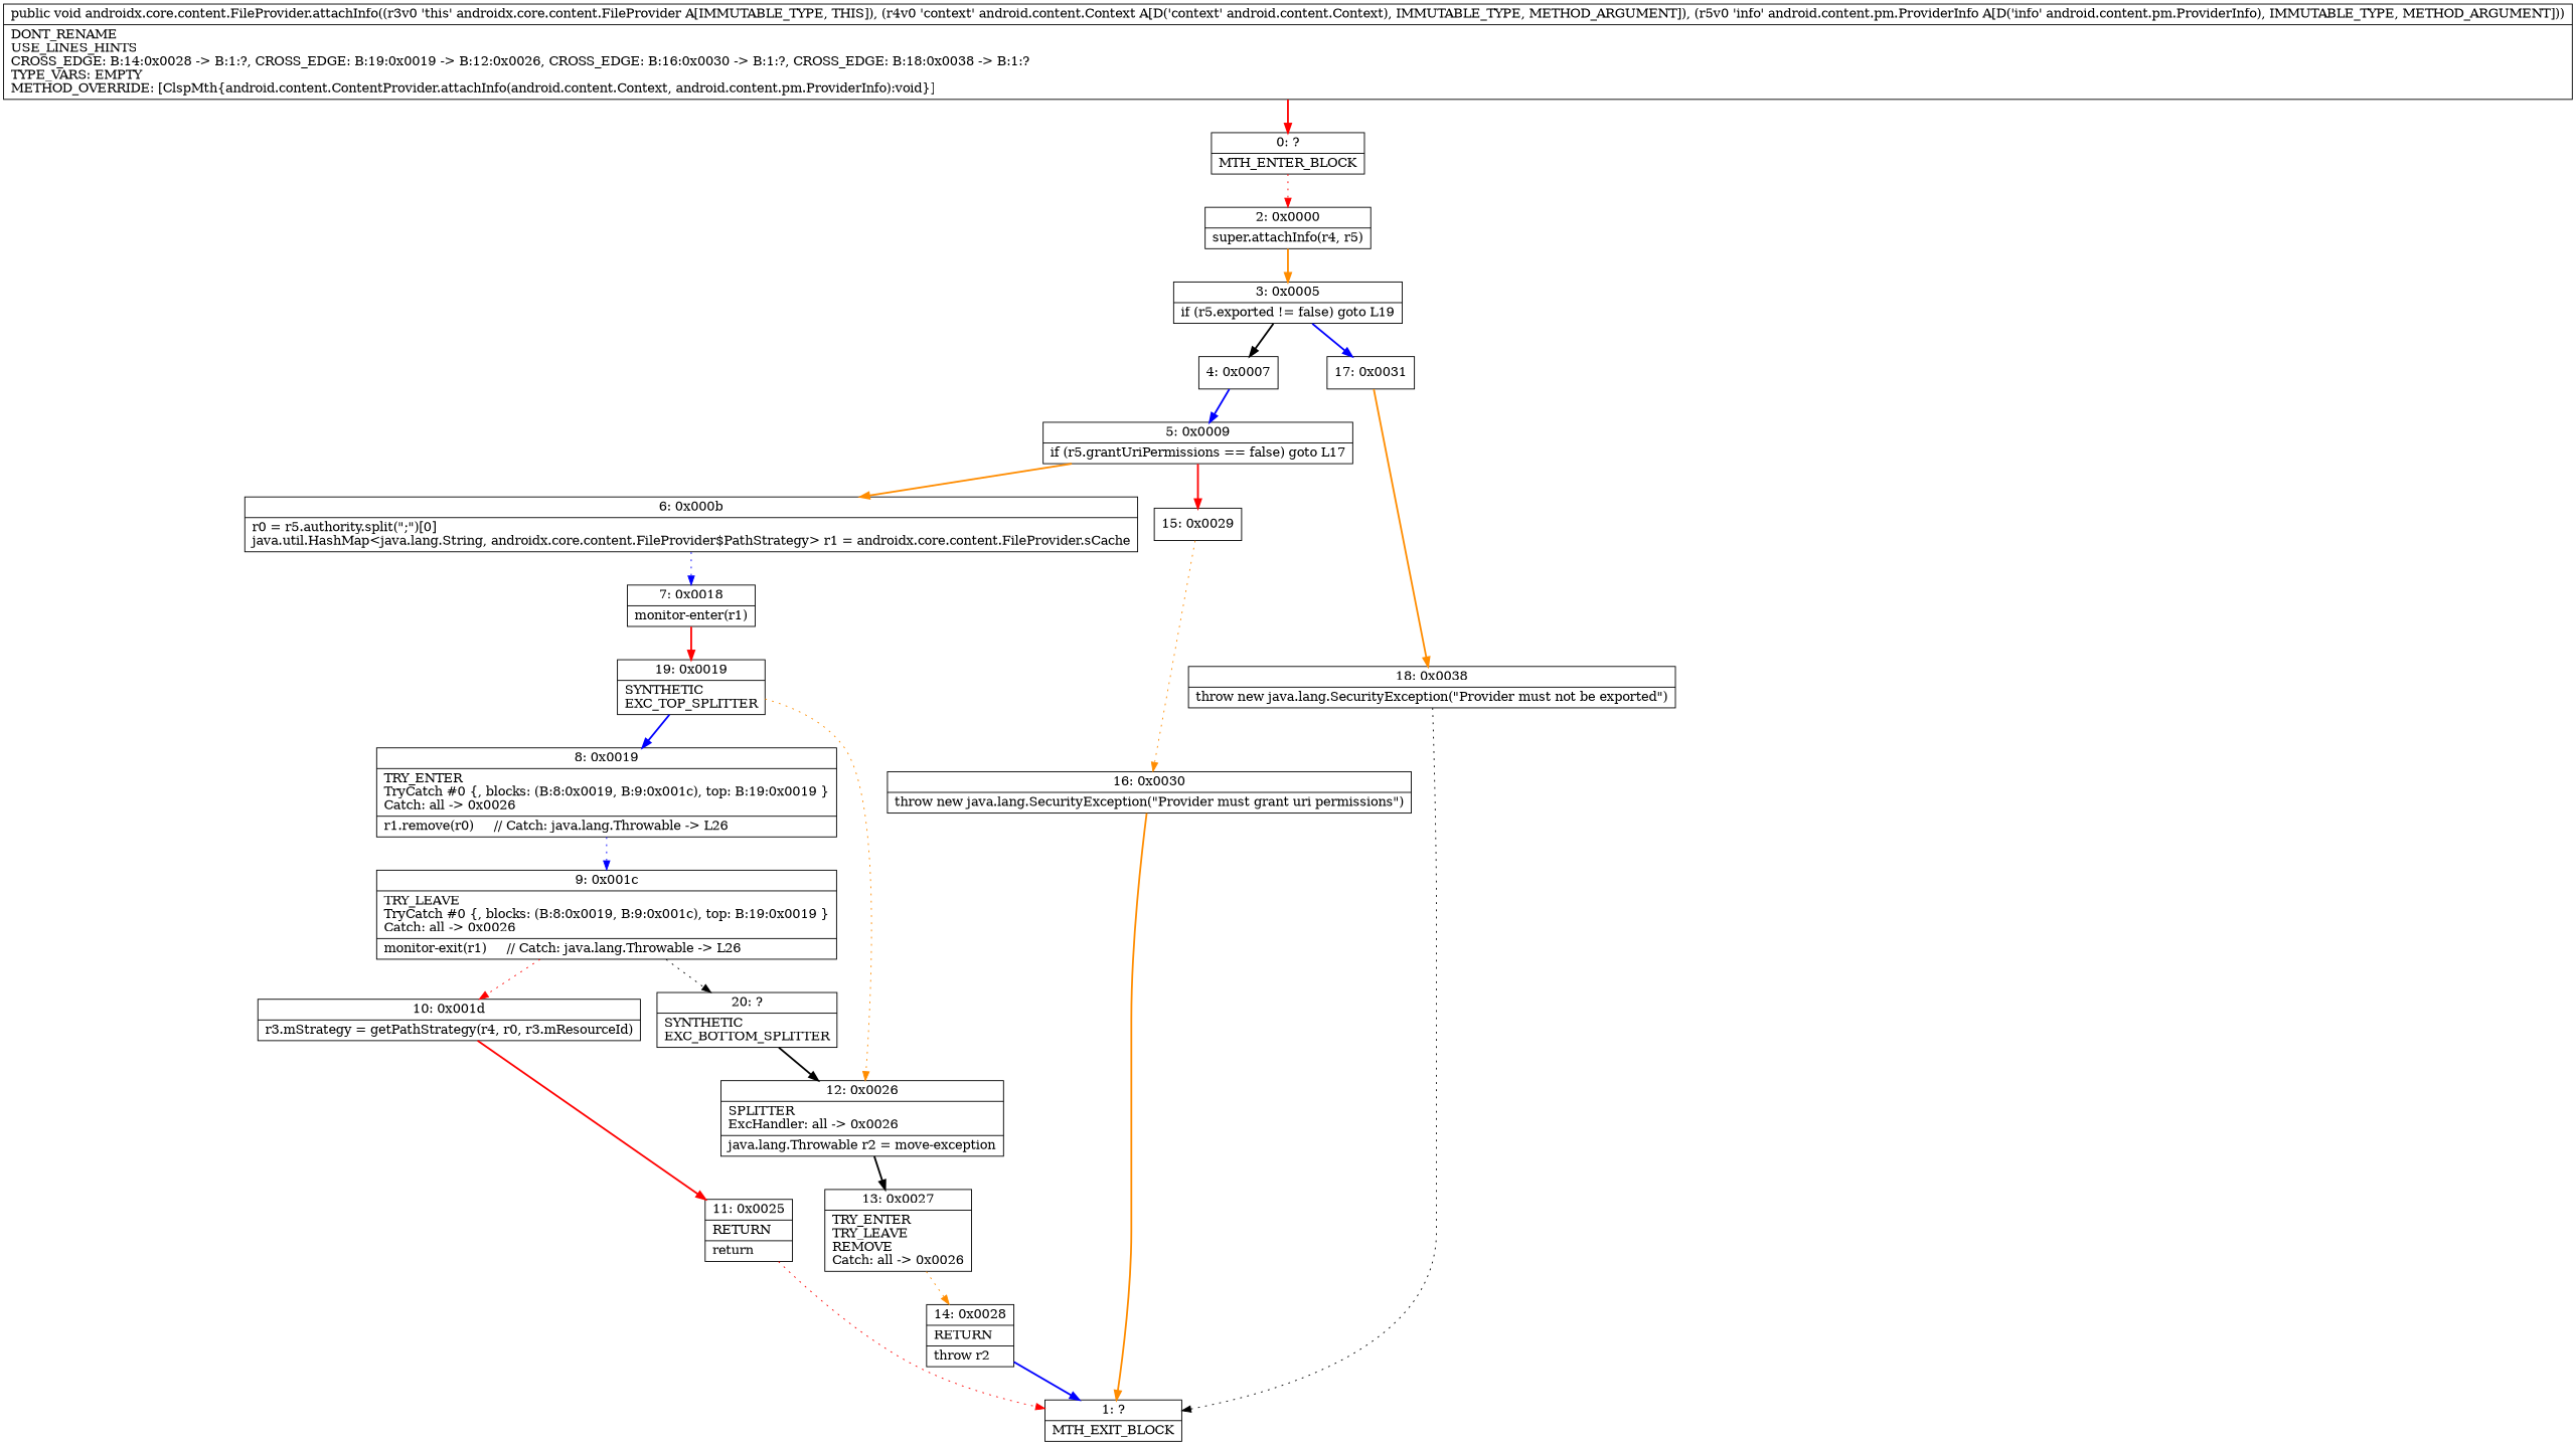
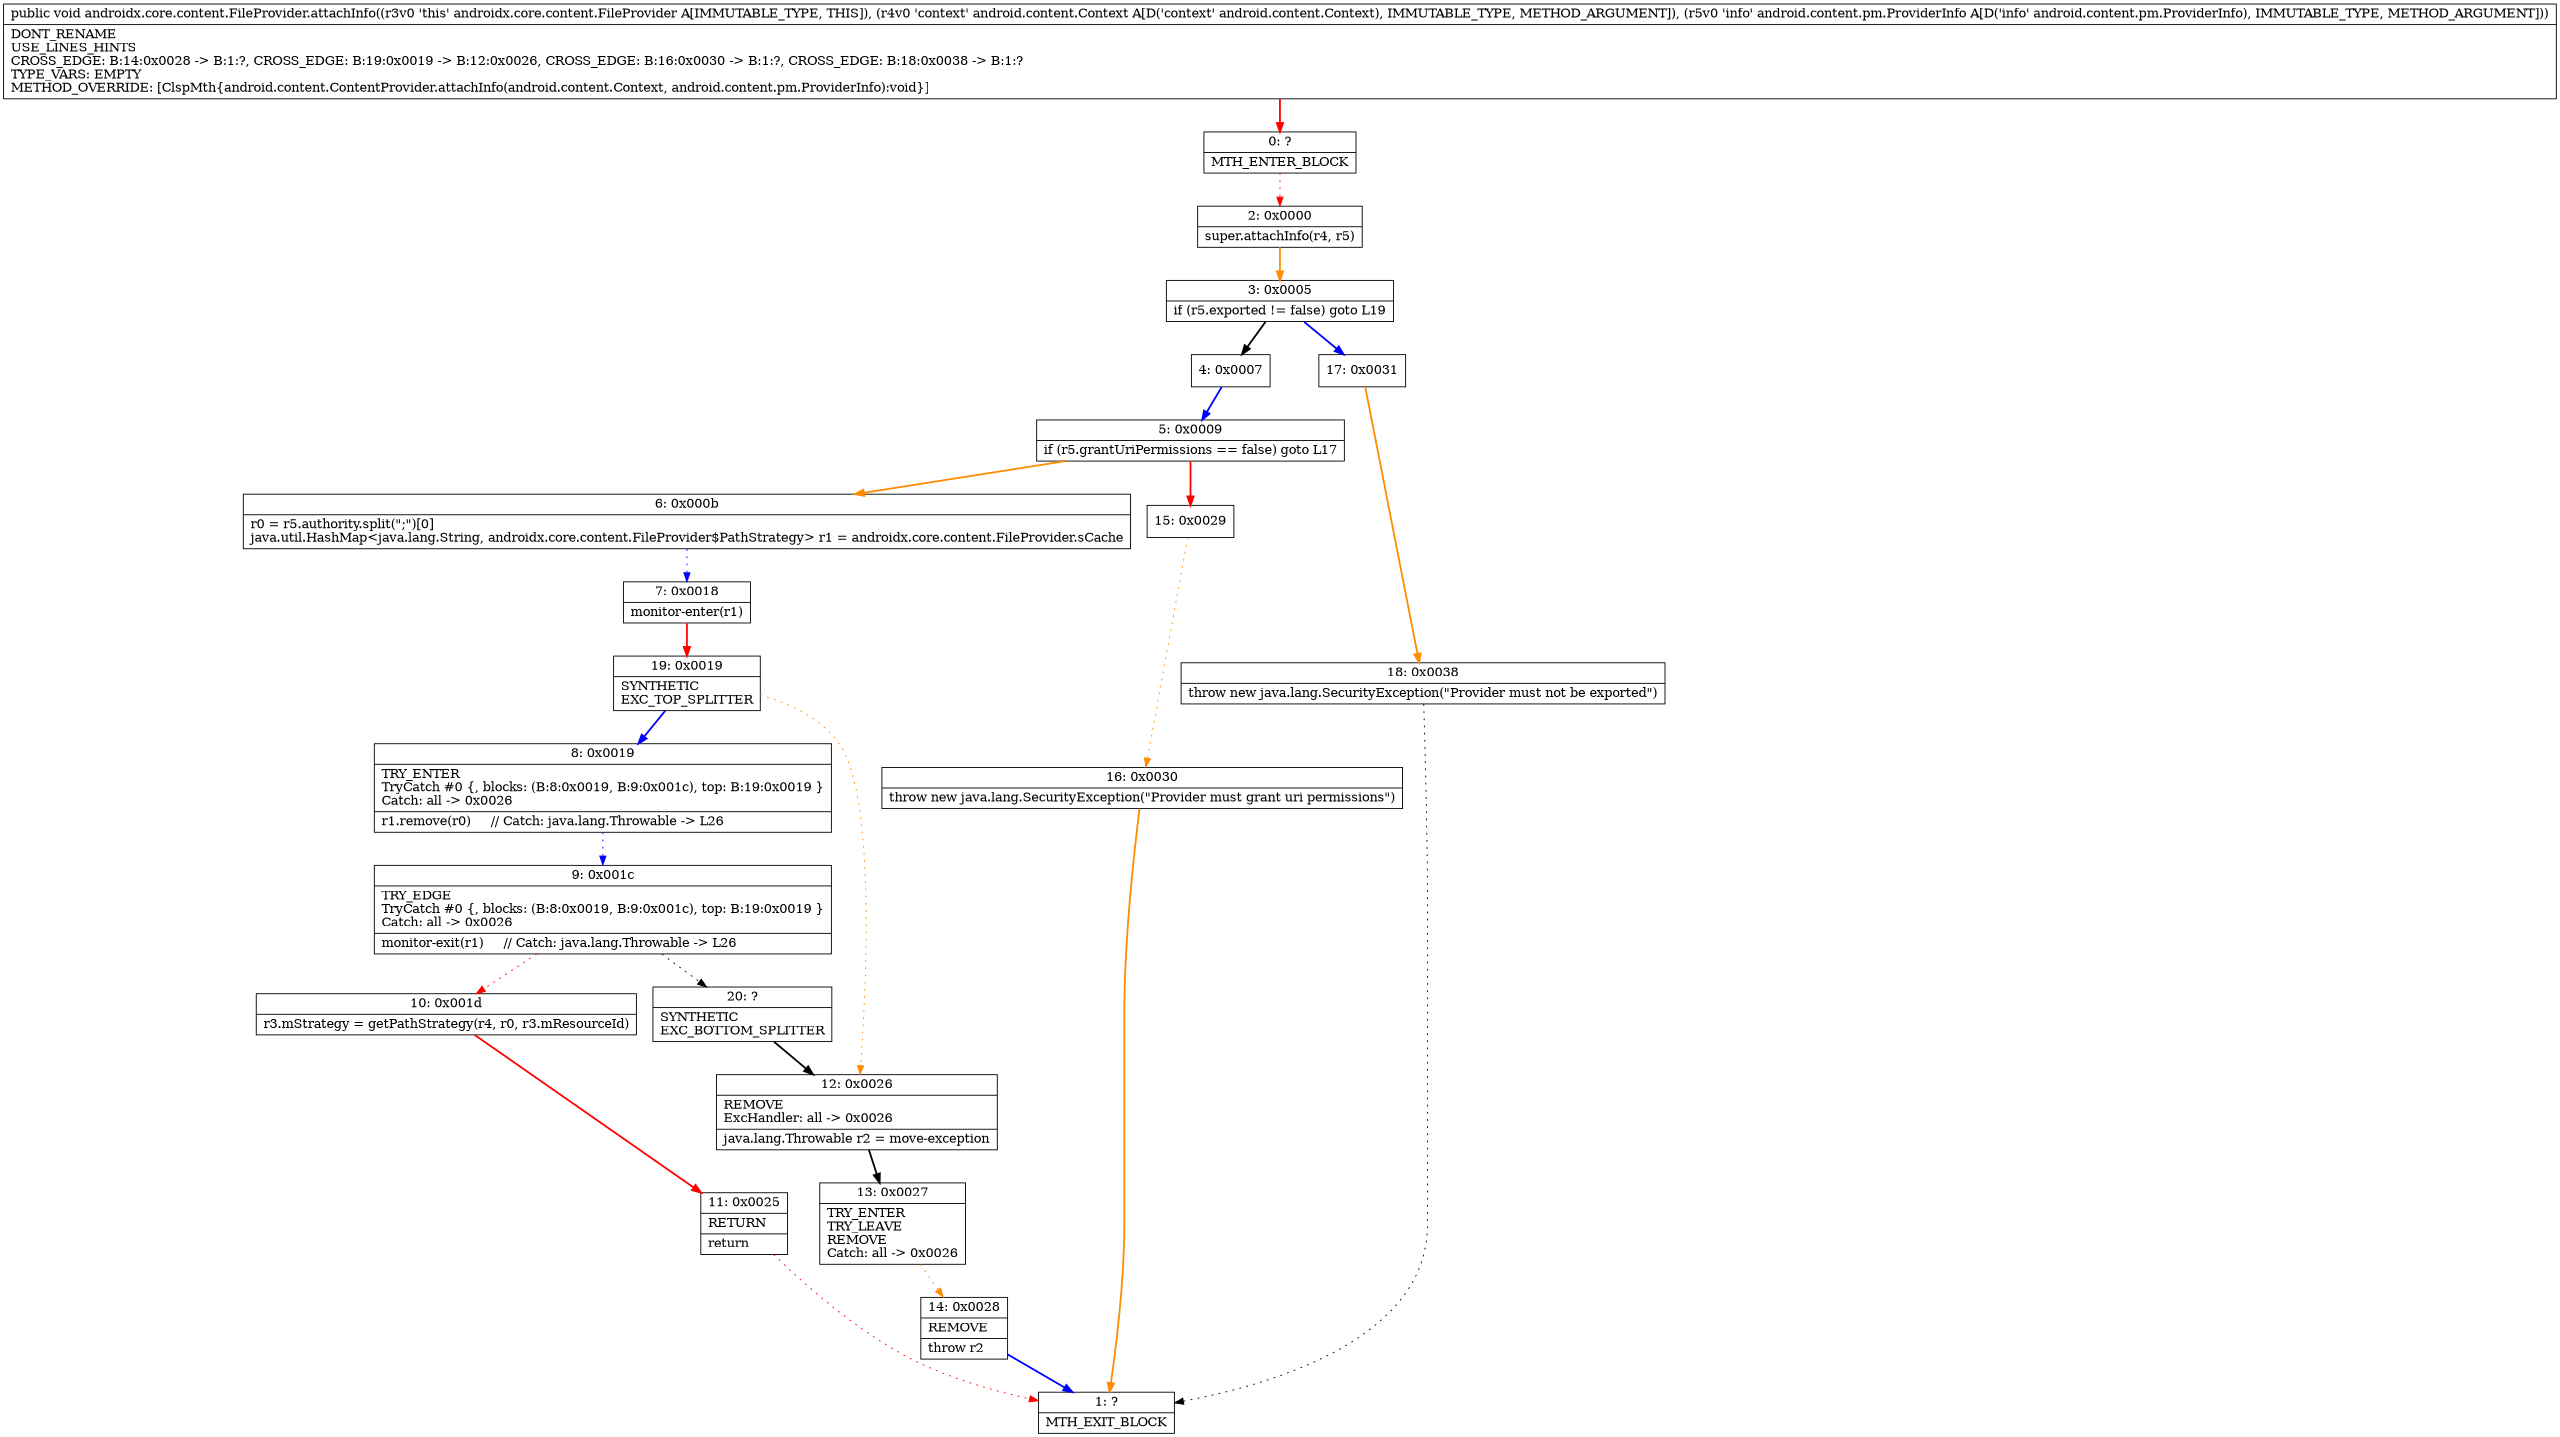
  digraph {
    node [shape=record]
    edge [color=red style=bold]
    n1 [label="{0\:\ ?|MTH_ENTER_BLOCK\l}"]
    n2 [label="{2\:\ 0x0000|super.attachInfo(r4, r5)\l}"]
    n3 [label="{3\:\ 0x0005|if (r5.exported != false) goto L19\l}"]
    n4 [label="{4\:\ 0x0007}"]
    n5 [label="{17\:\ 0x0031}"]
    n6 [label="{5\:\ 0x0009|if (r5.grantUriPermissions == false) goto L17\l}"]
    n7 [label="{18\:\ 0x0038|throw new java.lang.SecurityException(\"Provider must not be exported\")\l}"]
    n8 [label="{6\:\ 0x000b|r0 = r5.authority.split(\";\")[0]\ljava.util.HashMap\<java.lang.String, androidx.core.content.FileProvider$PathStrategy\> r1 = androidx.core.content.FileProvider.sCache\l}"]
    n9 [label="{15\:\ 0x0029}"]
    n10 [label="{7\:\ 0x0018|monitor\-enter(r1)\l}"]
    n11 [label="{16\:\ 0x0030|throw new java.lang.SecurityException(\"Provider must grant uri permissions\")\l}"]
    n12 [label="{19\:\ 0x0019|SYNTHETIC\lEXC_TOP_SPLITTER\l}"]
    n13 [label="{8\:\ 0x0019|TRY_ENTER\lTryCatch #0 \{, blocks: (B:8:0x0019, B:9:0x001c), top: B:19:0x0019 \}\lCatch: all \-\> 0x0026\l|r1.remove(r0)     \/\/ Catch: java.lang.Throwable \-\> L26\l}"]
-   n14 [label="{12\:\ 0x0026|SPLITTER\lExcHandler: all \-\> 0x0026\l|java.lang.Throwable r2 = move\-exception\l}"]
-   n15 [label="{9\:\ 0x001c|TRY_LEAVE\lTryCatch #0 \{, blocks: (B:8:0x0019, B:9:0x001c), top: B:19:0x0019 \}\lCatch: all \-\> 0x0026\l|monitor\-exit(r1)     \/\/ Catch: java.lang.Throwable \-\> L26\l}"]
+   n14 [label="{12\:\ 0x0026|REMOVE\lExcHandler: all \-\> 0x0026\l|java.lang.Throwable r2 = move\-exception\l}"]
+   n15 [label="{9\:\ 0x001c|TRY_EDGE\lTryCatch #0 \{, blocks: (B:8:0x0019, B:9:0x001c), top: B:19:0x0019 \}\lCatch: all \-\> 0x0026\l|monitor\-exit(r1)     \/\/ Catch: java.lang.Throwable \-\> L26\l}"]
    n16 [label="{13\:\ 0x0027|TRY_ENTER\lTRY_LEAVE\lREMOVE\lCatch: all \-\> 0x0026\l}"]
    n17 [label="{10\:\ 0x001d|r3.mStrategy = getPathStrategy(r4, r0, r3.mResourceId)\l}"]
    n18 [label="{20\:\ ?|SYNTHETIC\lEXC_BOTTOM_SPLITTER\l}"]
    n19 [label="{11\:\ 0x0025|RETURN\l|return\l}"]
    n20 [label="{1\:\ ?|MTH_EXIT_BLOCK\l}"]
-   n21 [label="{14\:\ 0x0028|RETURN\l|throw r2\l}"]
+   n21 [label="{14\:\ 0x0028|REMOVE\l|throw r2\l}"]
    n22 [label="{public void androidx.core.content.FileProvider.attachInfo((r3v0 'this' androidx.core.content.FileProvider A[IMMUTABLE_TYPE, THIS]), (r4v0 'context' android.content.Context A[D('context' android.content.Context), IMMUTABLE_TYPE, METHOD_ARGUMENT]), (r5v0 'info' android.content.pm.ProviderInfo A[D('info' android.content.pm.ProviderInfo), IMMUTABLE_TYPE, METHOD_ARGUMENT]))  | DONT_RENAME\lUSE_LINES_HINTS\lCROSS_EDGE: B:14:0x0028 \-\> B:1:?, CROSS_EDGE: B:19:0x0019 \-\> B:12:0x0026, CROSS_EDGE: B:16:0x0030 \-\> B:1:?, CROSS_EDGE: B:18:0x0038 \-\> B:1:?\lTYPE_VARS: EMPTY\lMETHOD_OVERRIDE: [ClspMth\{android.content.ContentProvider.attachInfo(android.content.Context, android.content.pm.ProviderInfo):void\}]\l}"]
    n1 -> n2 [style=dotted]
    n2 -> n3 [color=darkorange]
    n3 -> n4 [color=black]
    n3 -> n5 [color=blue]
    n4 -> n6 [color=blue]
    n5 -> n7 [color=darkorange]
    n6 -> n8 [color=darkorange]
    n6 -> n9
    n7 -> n20 [color=black style=dotted]
    n8 -> n10 [color=blue style=dotted]
    n9 -> n11 [color=darkorange style=dotted]
    n10 -> n12
    n11 -> n20 [color=darkorange]
    n12 -> n13 [color=blue]
    n12 -> n14 [color=darkorange style=dotted]
    n13 -> n15 [color=blue style=dotted]
    n14 -> n16 [color=black]
    n15 -> n17 [style=dotted]
    n15 -> n18 [color=black style=dotted]
    n16 -> n21 [color=darkorange style=dotted]
    n17 -> n19
    n18 -> n14 [color=black]
    n19 -> n20 [style=dotted]
    n21 -> n20 [color=blue]
    n22 -> n1
  }
